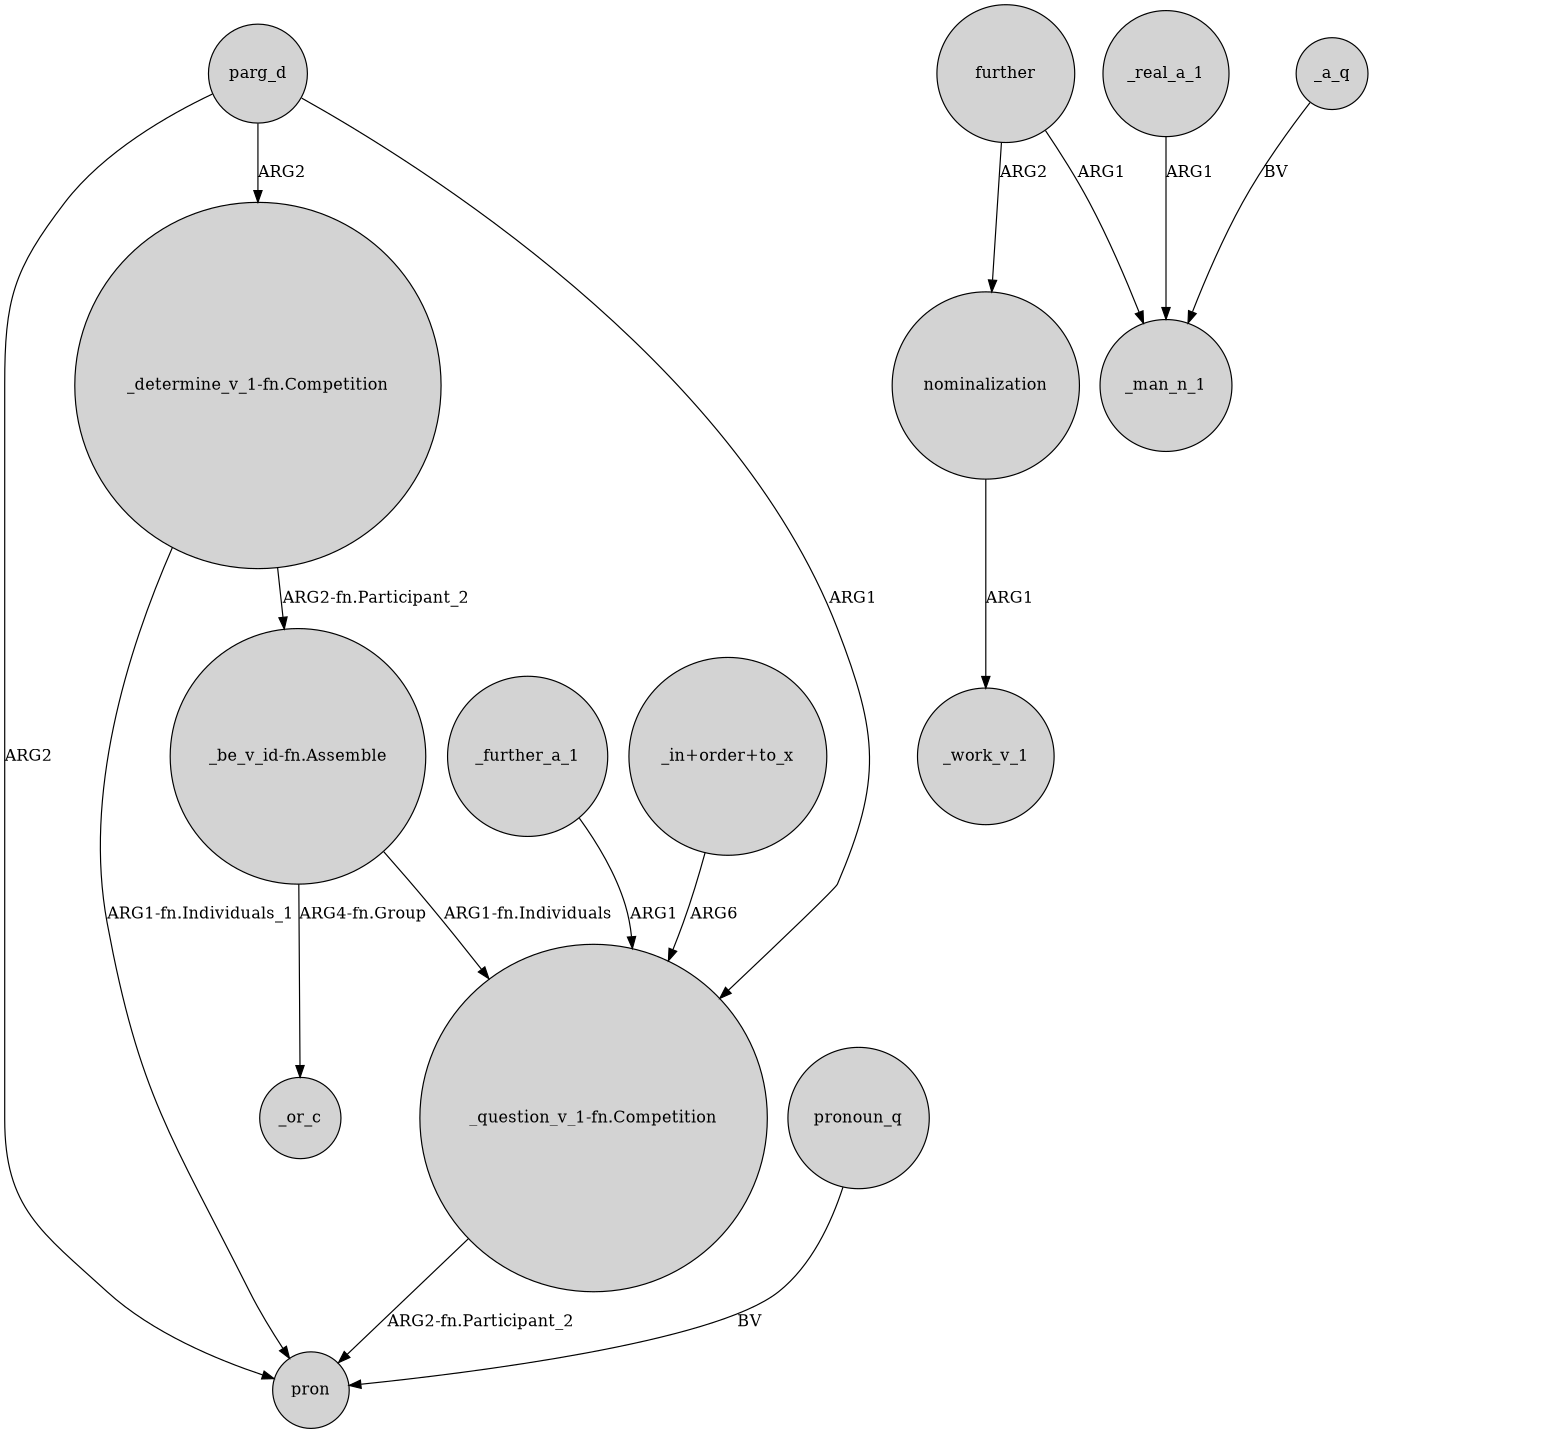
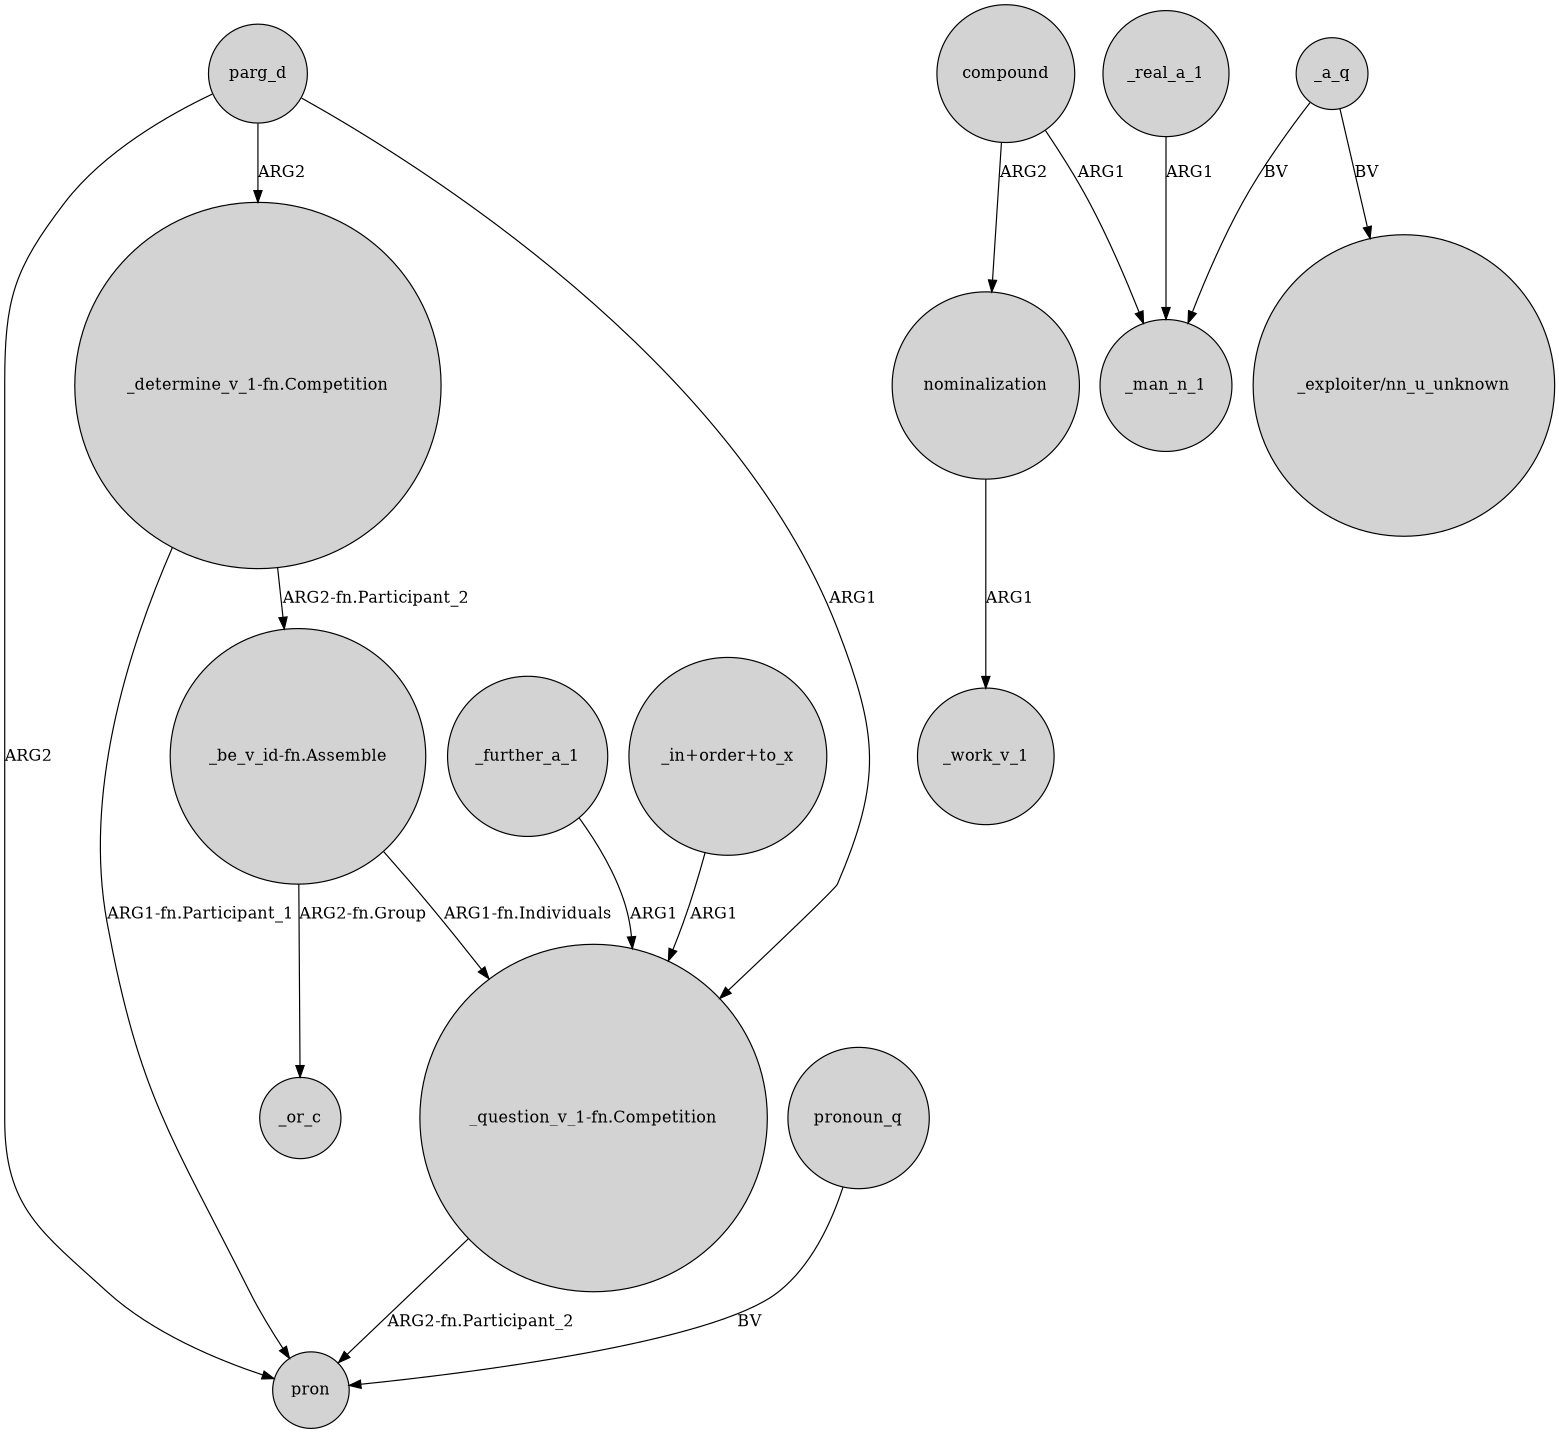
  digraph {
    node [shape=circle style=filled]
    "_determine_v_1-fn.Competition"
    pron
    "_be_v_id-fn.Assemble"
    _or_c
    "_question_v_1-fn.Competition"
    "_in+order+to_x"
    parg_d
    nominalization
    _work_v_1
    _a_q
    _man_n_1
-   compound [label=further]
+   "_exploiter/nn_u_unknown"
+   compound
    pronoun_q
    _real_a_1
    _further_a_1
-   "_determine_v_1-fn.Competition" -> pron [label="ARG1-fn.Individuals_1"]
+   "_determine_v_1-fn.Competition" -> pron [label="ARG1-fn.Participant_1"]
    "_determine_v_1-fn.Competition" -> "_be_v_id-fn.Assemble" [label="ARG2-fn.Participant_2"]
-   "_be_v_id-fn.Assemble" -> _or_c [label="ARG4-fn.Group"]
+   "_be_v_id-fn.Assemble" -> _or_c [label="ARG2-fn.Group"]
    "_be_v_id-fn.Assemble" -> "_question_v_1-fn.Competition" [label="ARG1-fn.Individuals"]
    "_question_v_1-fn.Competition" -> pron [label="ARG2-fn.Participant_2"]
-   "_in+order+to_x" -> "_question_v_1-fn.Competition" [label=ARG6]
+   "_in+order+to_x" -> "_question_v_1-fn.Competition" [label=ARG1]
    parg_d -> "_determine_v_1-fn.Competition" [label=ARG2]
    parg_d -> pron [label=ARG2]
    parg_d -> "_question_v_1-fn.Competition" [label=ARG1]
    nominalization -> _work_v_1 [label=ARG1]
    _a_q -> _man_n_1 [label=BV]
+   _a_q -> "_exploiter/nn_u_unknown" [label=BV]
    compound -> nominalization [label=ARG2]
    compound -> _man_n_1 [label=ARG1]
    pronoun_q -> pron [label=BV]
    _real_a_1 -> _man_n_1 [label=ARG1]
    _further_a_1 -> "_question_v_1-fn.Competition" [label=ARG1]
  }
